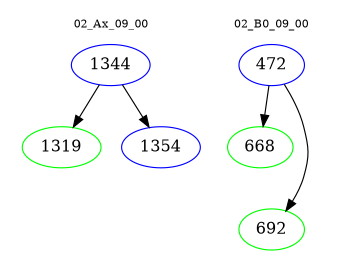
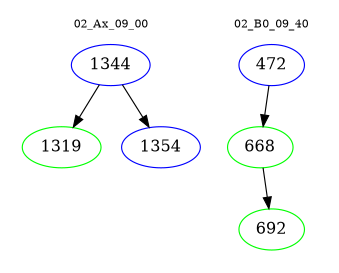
  digraph {
    node [color=blue]
    edge [color=black]
    n1 [label=1344]
    n2 [color=green label=1319]
    n3 [label=1354]
    n4 [label=472]
    n5 [color=green label=668]
    n6 [color=green label=692]
    subgraph cluster_1 {
      color=white
      fontsize=10
      label="02_Ax_09_00"
      n1
      n2
      n3
    }
    subgraph cluster_2 {
      color=white
      fontsize=10
-     label="02_B0_09_00"
+     label="02_B0_09_40"
      n4
      n5
      n6
    }
    n1 -> n2
    n1 -> n3
    n4 -> n5
-   n4 -> n6
+   n5 -> n6
  }
